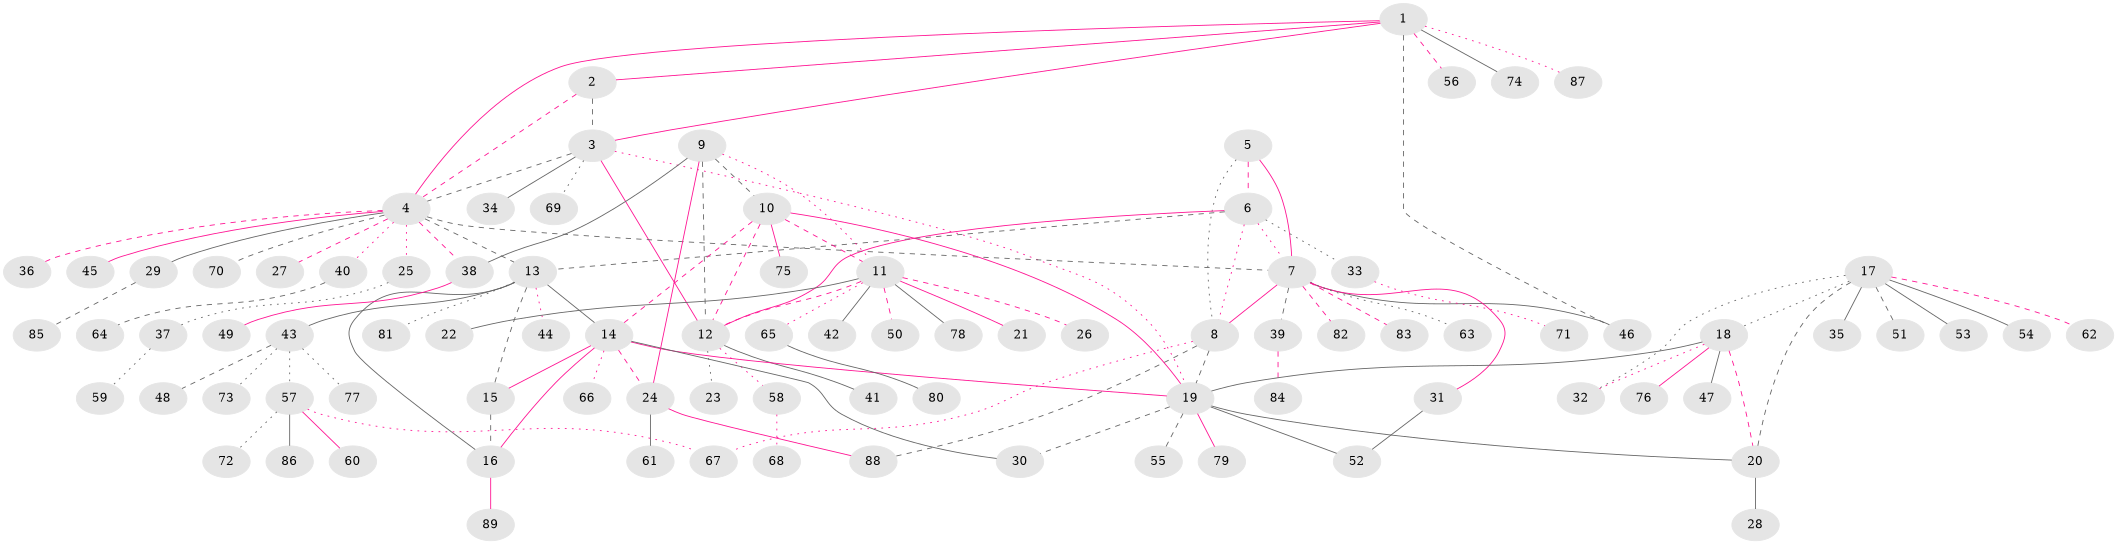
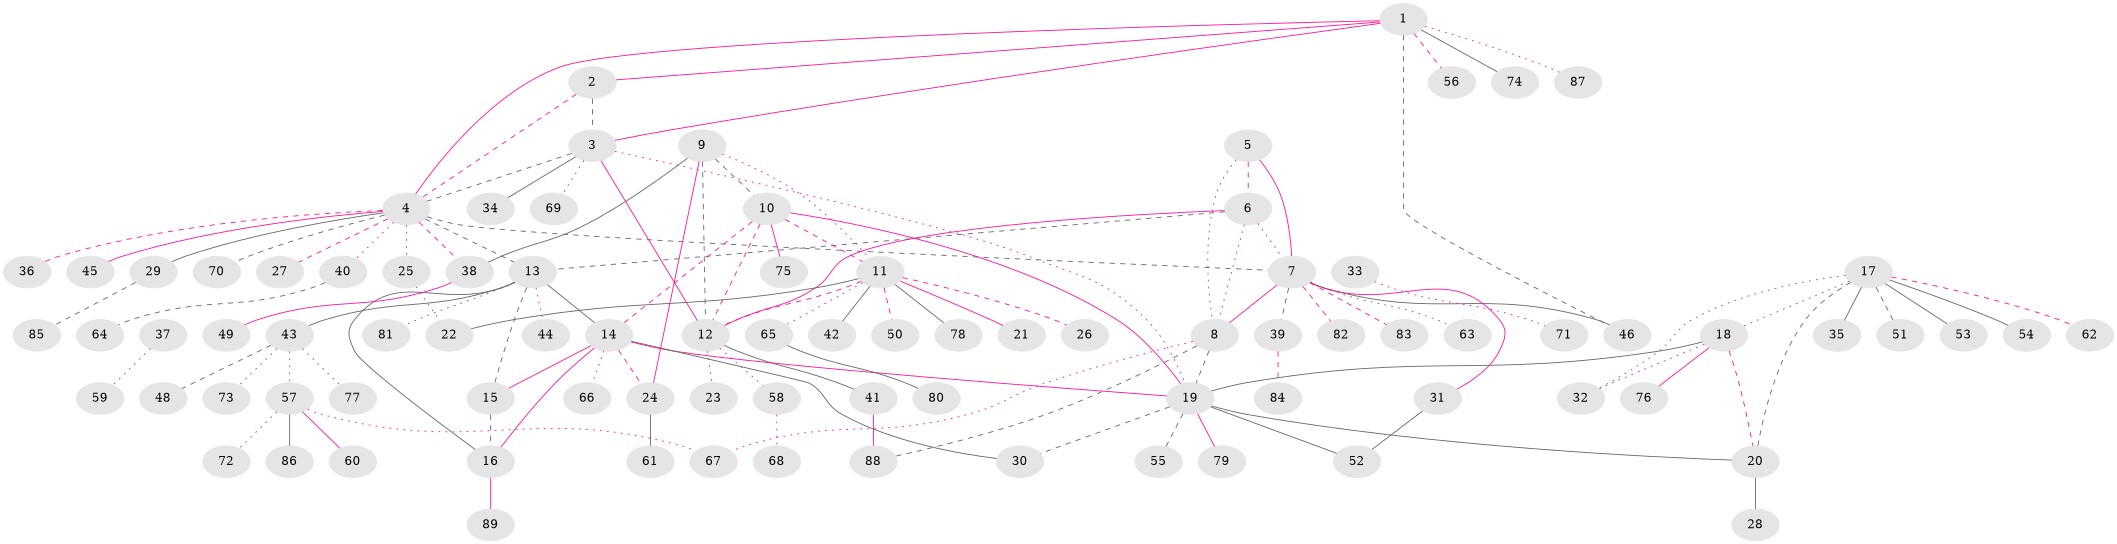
  graph {
    node [color=gray90 style=filled]
    edge [color=gray40 style=solid]
    1
    2
    3
    4
    46
    56
    74
    87
    12
    19
    34
    69
    7
    13
    25
    27
    29
    36
    38
    40
    45
    70
    23
    41
    58
    30
    20
    52
    55
    79
    8
    31
    39
    63
    82
    83
    14
    15
    16
    43
    44
    81
    37
    85
    49
    64
    5
    6
    33
    67
    88
    71
    84
    9
    10
    11
    24
    75
    21
    22
    26
    42
    50
    65
    78
    61
    66
    80
    68
    89
    48
    57
    73
    77
    17
    18
    35
    51
    53
    54
    62
    32
-   47
    76
    28
    59
    60
    72
    86
    1 -- 2 [color=deeppink]
    1 -- 3 [color=deeppink]
    1 -- 4 [color=deeppink]
    1 -- 46 [style=dashed]
    1 -- 56 [color=deeppink style=dashed]
    1 -- 74
    1 -- 87 [color=deeppink style=dotted]
    2 -- 3 [style=dashed]
    2 -- 4 [color=deeppink style=dashed]
    3 -- 4 [style=dashed]
    3 -- 12 [color=deeppink]
    3 -- 19 [color=deeppink style=dotted]
    3 -- 34
    3 -- 69 [style=dotted]
    4 -- 7 [style=dashed]
    4 -- 13 [style=dashed]
    4 -- 25 [color=deeppink style=dotted]
    4 -- 27 [color=deeppink style=dashed]
    4 -- 29
    4 -- 36 [color=deeppink style=dashed]
    4 -- 38 [color=deeppink style=dashed]
    4 -- 40 [color=deeppink style=dotted]
    4 -- 45 [color=deeppink]
    4 -- 70 [style=dashed]
    12 -- 23 [style=dotted]
    12 -- 41
    12 -- 58 [color=deeppink style=dotted]
    19 -- 30 [style=dashed]
    19 -- 20
    19 -- 52
    19 -- 55 [style=dashed]
    19 -- 79 [color=deeppink]
    7 -- 46
    7 -- 8 [color=deeppink]
    7 -- 31 [color=deeppink]
    7 -- 39 [style=dashed]
    7 -- 63 [style=dotted]
    7 -- 82 [color=deeppink style=dashed]
    7 -- 83 [color=deeppink style=dashed]
    13 -- 14
    13 -- 15 [style=dashed]
    13 -- 16
    13 -- 43
    13 -- 44 [color=deeppink style=dotted]
    13 -- 81 [style=dotted]
-   25 -- 37 [style=dotted]
+   25 -- 22 [style=dotted]
    29 -- 85 [style=dashed]
    38 -- 49 [color=deeppink]
    40 -- 64 [style=dashed]
    58 -- 68 [color=deeppink style=dotted]
    20 -- 28
    8 -- 19 [style=dashed]
    8 -- 67 [color=deeppink style=dotted]
    8 -- 88 [style=dashed]
    31 -- 52
    39 -- 84 [color=deeppink style=dashed]
    14 -- 19 [color=deeppink]
    14 -- 30
    14 -- 15 [color=deeppink]
    14 -- 16 [color=deeppink]
    14 -- 24 [color=deeppink style=dashed]
    14 -- 66 [color=deeppink style=dotted]
    15 -- 16 [style=dashed]
    16 -- 89 [color=deeppink]
    43 -- 48 [style=dashed]
    43 -- 57 [style=dotted]
    43 -- 73 [style=dotted]
    43 -- 77 [style=dotted]
    37 -- 59 [style=dotted]
    5 -- 7 [color=deeppink]
    5 -- 8 [style=dotted]
    5 -- 6 [color=deeppink style=dashed]
    6 -- 12 [color=deeppink]
    6 -- 7 [color=deeppink style=dotted]
    6 -- 13 [style=dashed]
    6 -- 8 [color=deeppink style=dotted]
-   6 -- 33 [style=dotted]
    33 -- 71 [color=deeppink style=dotted]
    9 -- 12 [style=dashed]
    9 -- 38
    9 -- 10 [style=dashed]
    9 -- 11 [color=deeppink style=dotted]
    9 -- 24 [color=deeppink]
    10 -- 12 [color=deeppink style=dashed]
    10 -- 19 [color=deeppink]
    10 -- 14 [color=deeppink style=dashed]
    10 -- 11 [color=deeppink style=dashed]
    10 -- 75 [color=deeppink]
    11 -- 12 [color=deeppink style=dashed]
    11 -- 21 [color=deeppink]
    11 -- 22
    11 -- 26 [color=deeppink style=dashed]
    11 -- 42
    11 -- 50 [color=deeppink style=dashed]
    11 -- 65 [color=deeppink style=dotted]
    11 -- 78
-   24 -- 88 [color=deeppink]
+   41 -- 88 [color=deeppink]
    24 -- 61
    65 -- 80
    57 -- 67 [color=deeppink style=dotted]
    57 -- 60 [color=deeppink]
    57 -- 72 [style=dotted]
    57 -- 86
    17 -- 20 [style=dashed]
    17 -- 18 [style=dotted]
    17 -- 35
    17 -- 51 [style=dashed]
    17 -- 53
    17 -- 54
    17 -- 62 [color=deeppink style=dashed]
    17 -- 32 [style=dotted]
    18 -- 19
    18 -- 20 [color=deeppink style=dashed]
    18 -- 32 [color=deeppink style=dotted]
-   18 -- 47
    18 -- 76 [color=deeppink]
  }
